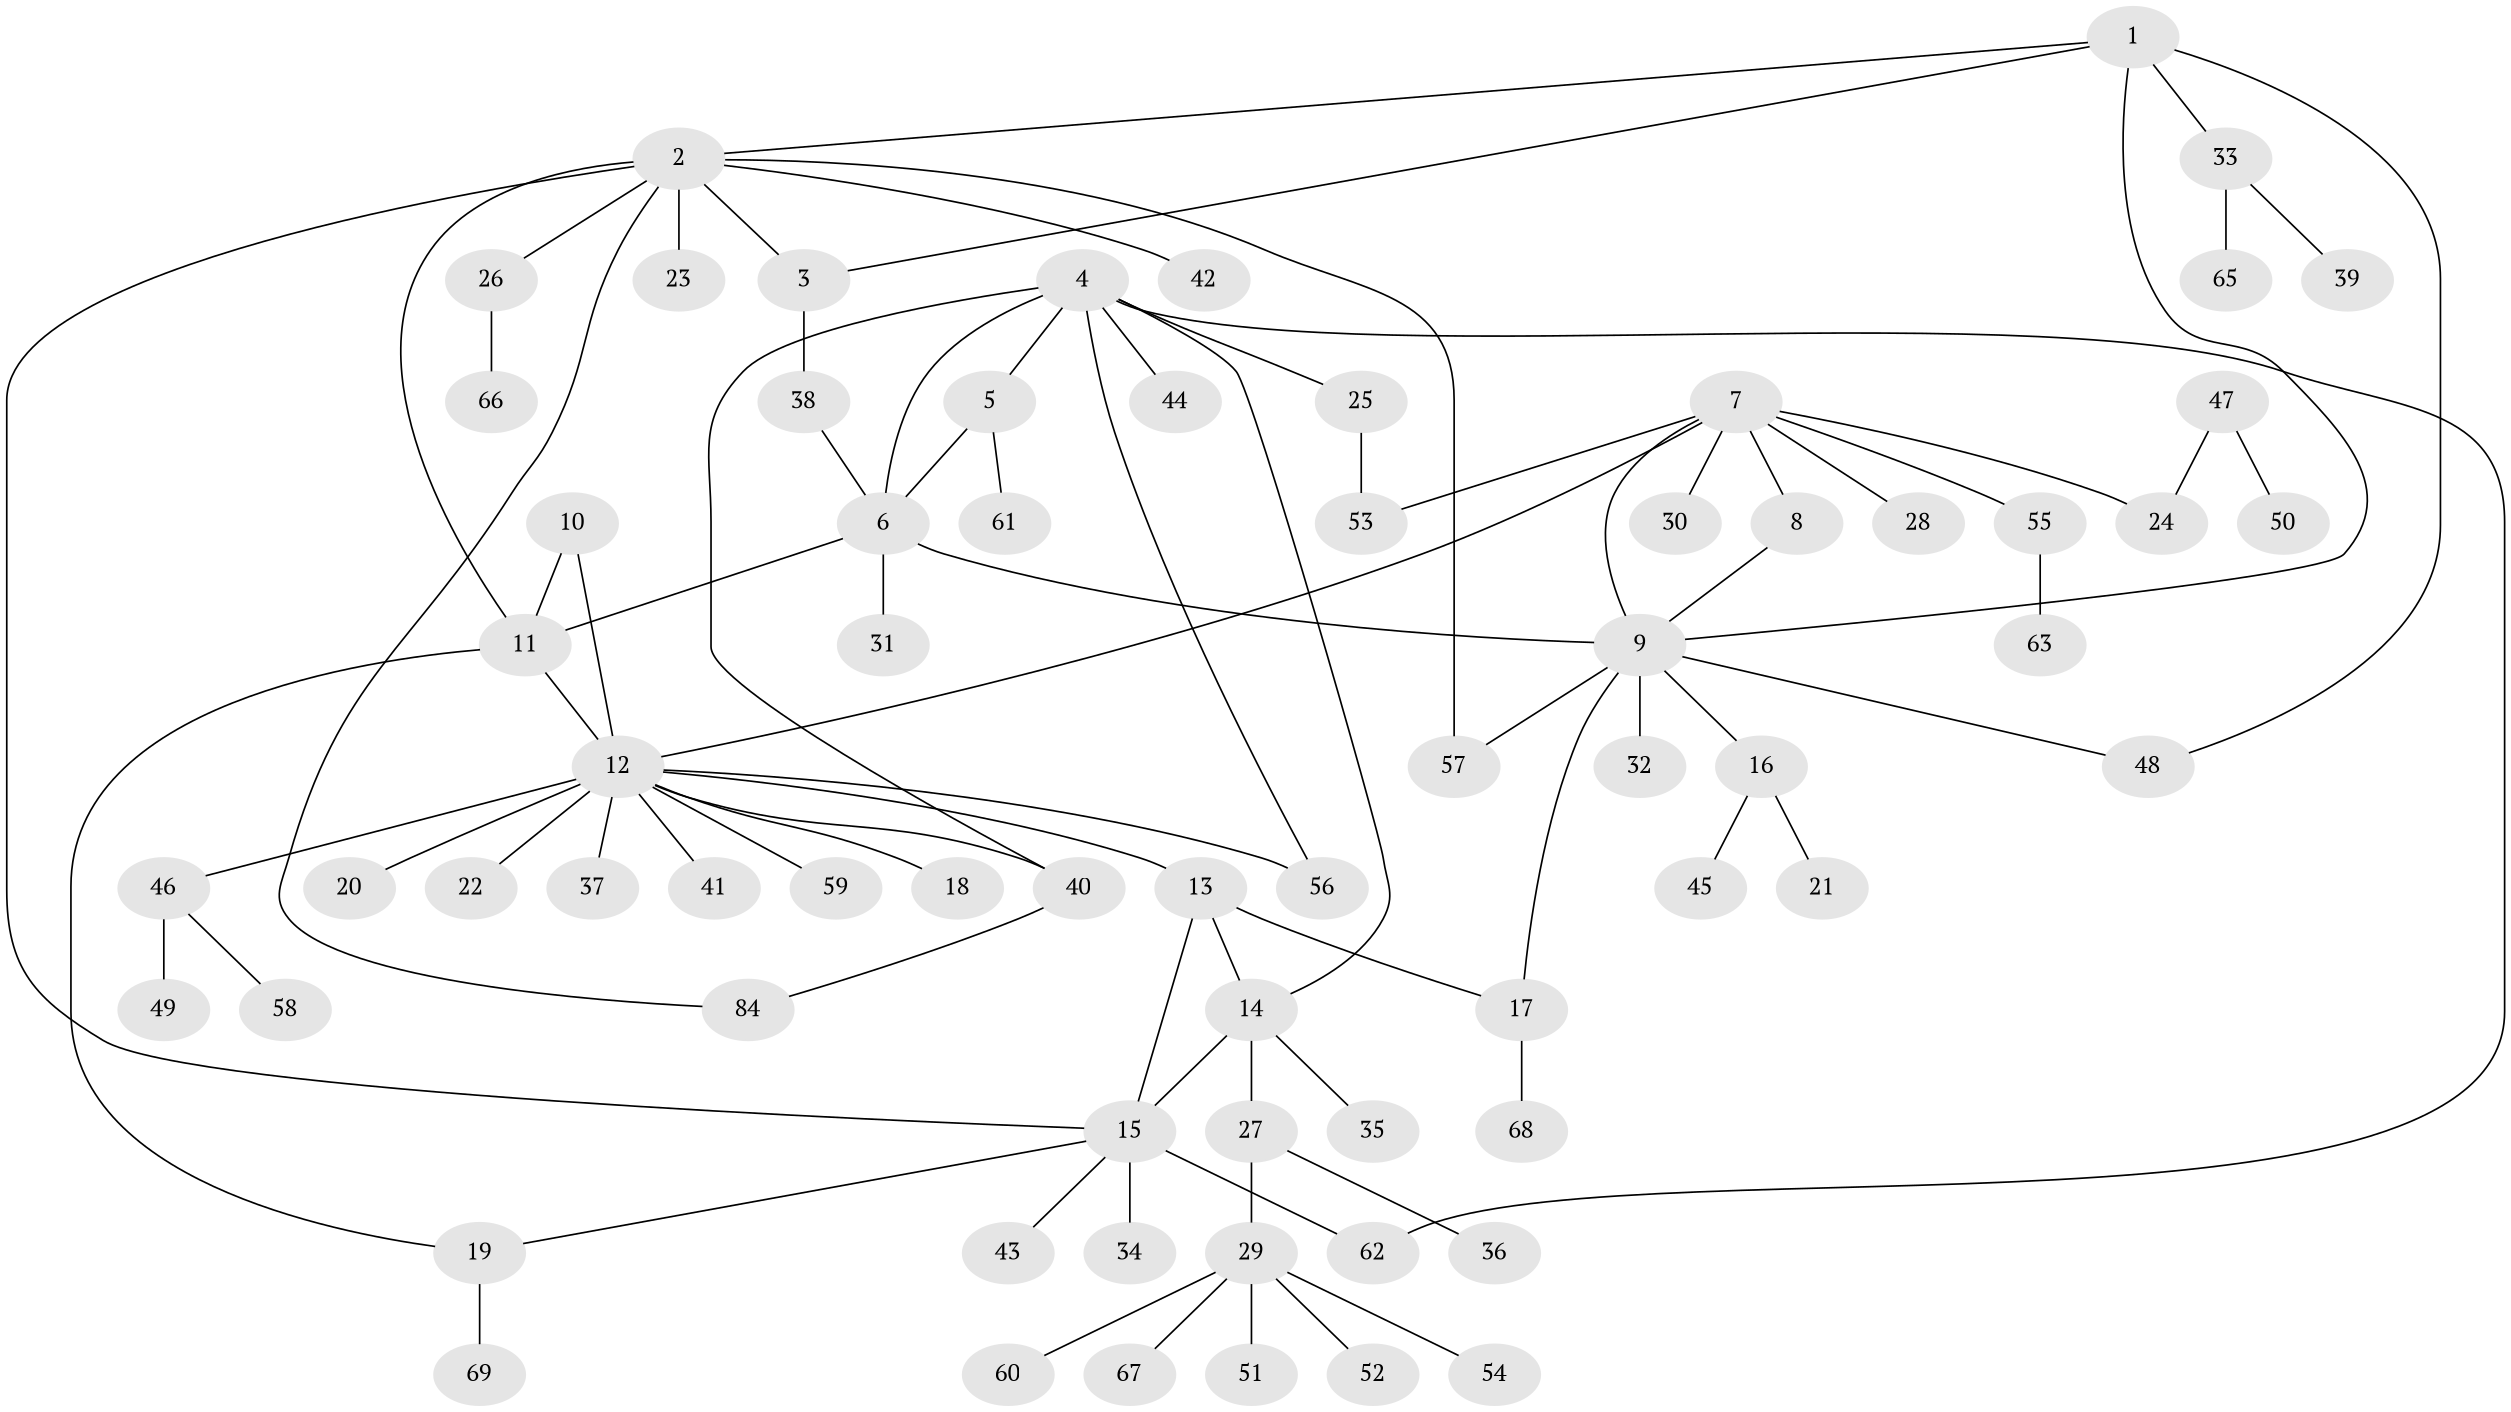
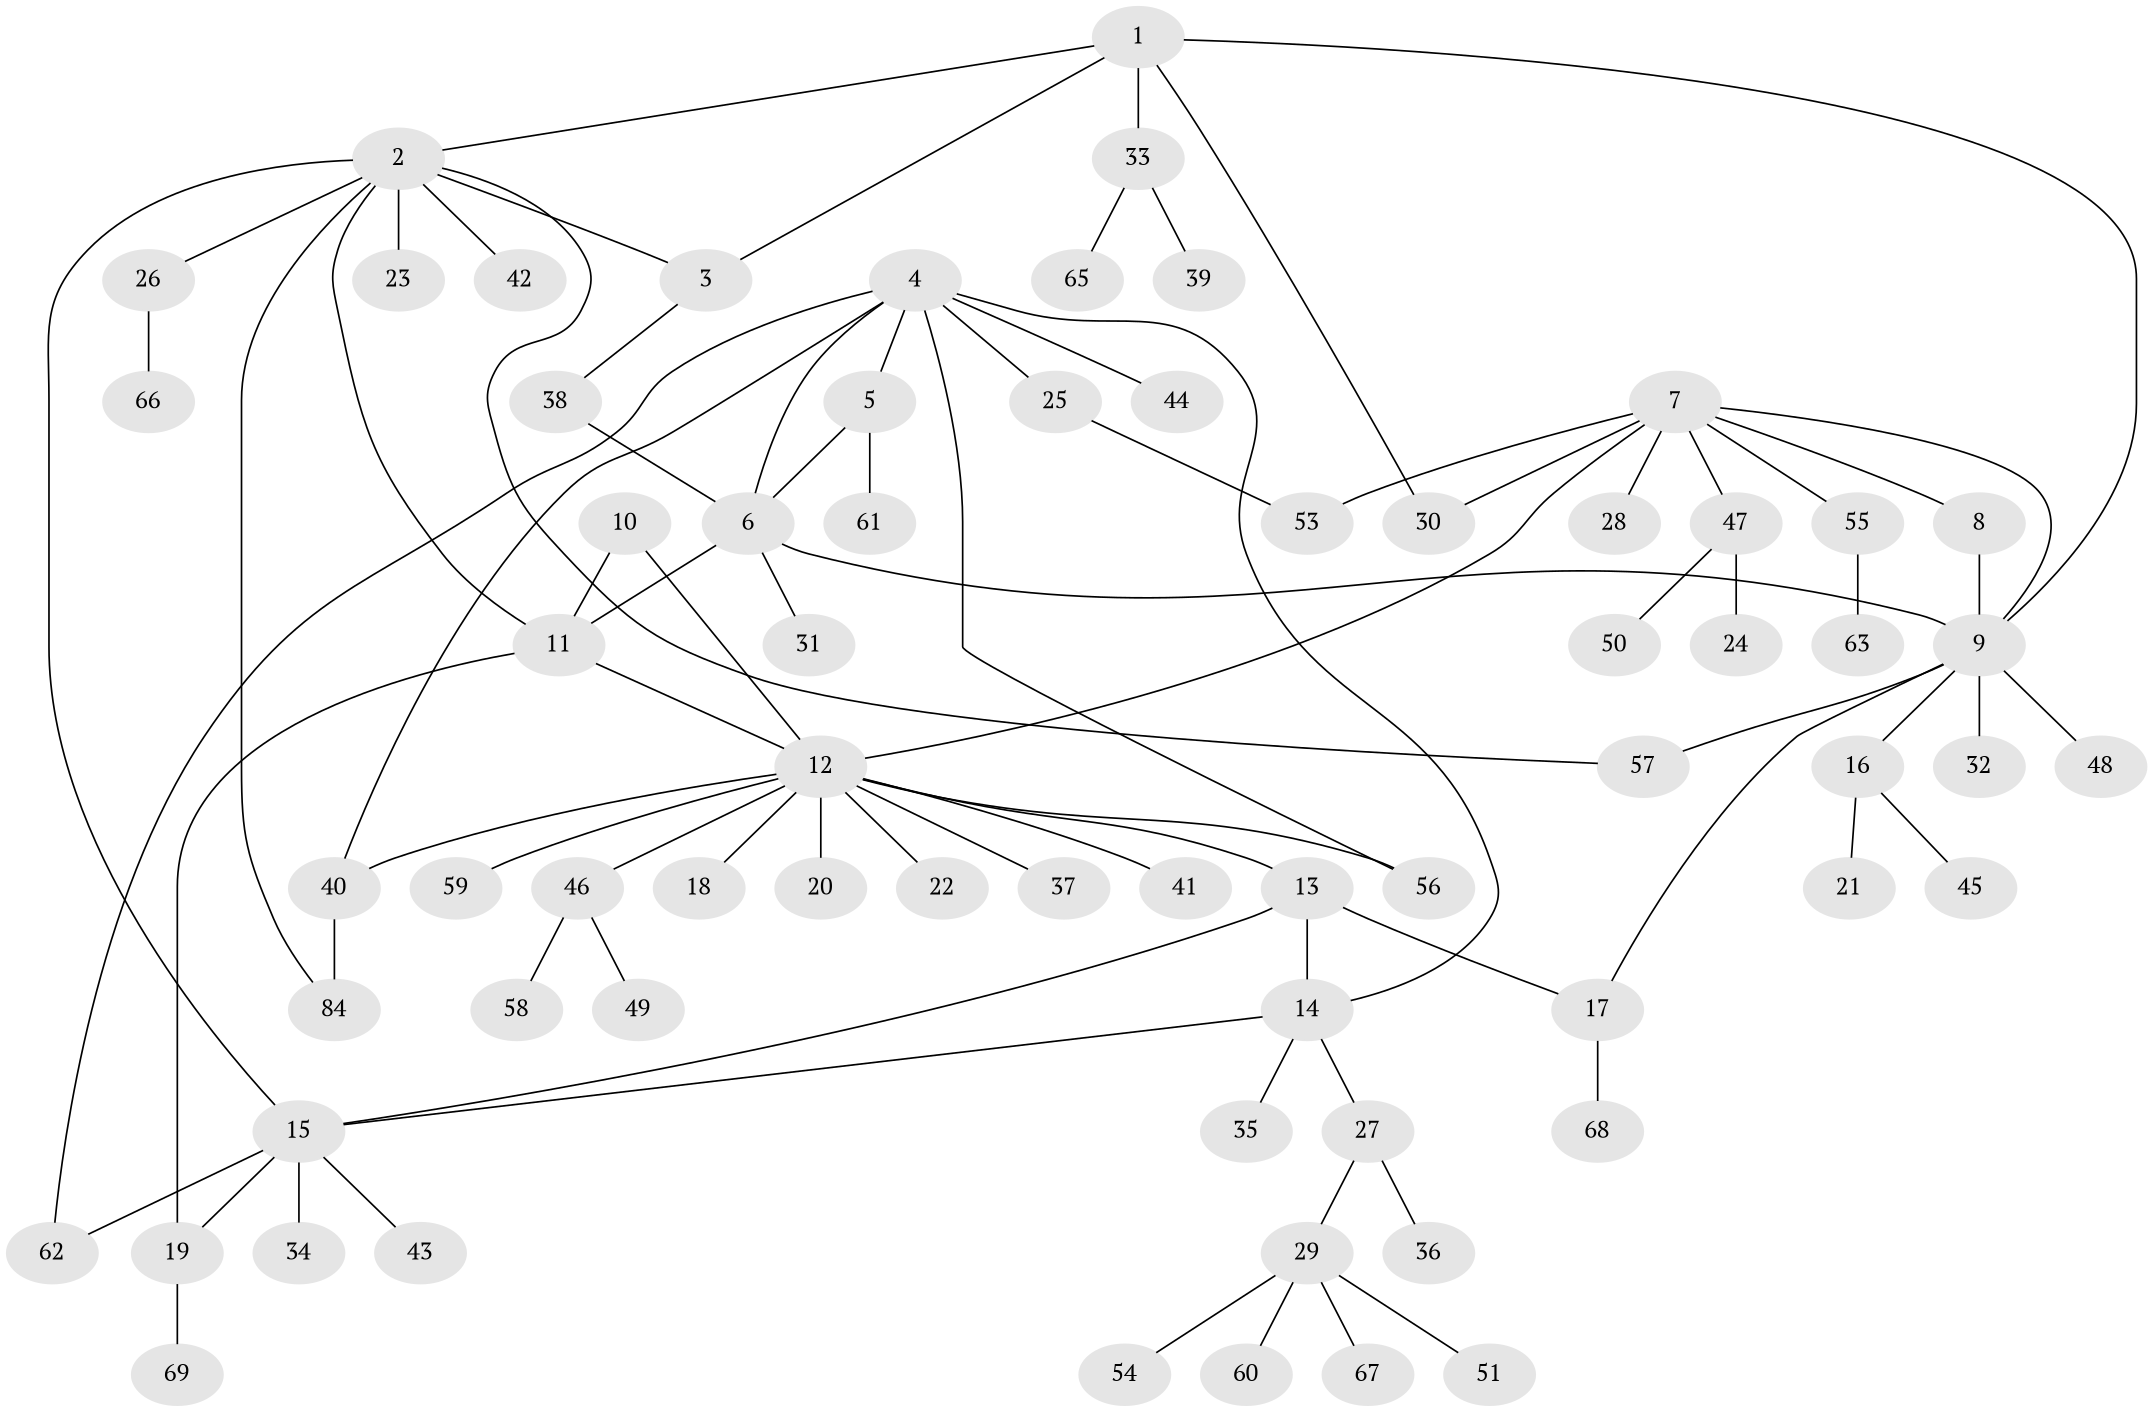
  graph {
    fontname="PT Serif"
    node [color=gray90 fontname="PT Serif" style=filled]
    edge [fontname="PT Serif"]
    1
    2
    3
    9
    33
    48
    11
    15
    23
    26
    42
    57
    n13 [label=84]
    38
    16
    17
    32
    39
    65
    12
    19
    62
    34
    43
    66
    6
    31
    4
    5
    14
    25
    40
    44
    56
    61
    27
    35
    53
    7
    8
    28
    30
    47
    55
    13
    18
    20
    22
    37
    41
    46
    59
    24
    50
    63
    21
    45
    68
    10
    69
    49
    58
    29
    36
    51
-   52
    54
    60
    67
    1 -- 2
    1 -- 3
    1 -- 9
    1 -- 33
-   1 -- 48
+   1 -- 30
    2 -- 3
    2 -- 11
    2 -- 15
    2 -- 23
    2 -- 26
    2 -- 42
    2 -- 57
    2 -- n13
    3 -- 38
    9 -- 48
    9 -- 57
    9 -- 16
    9 -- 17
    9 -- 32
    33 -- 39
    33 -- 65
    11 -- 12
    11 -- 19
    15 -- 19
    15 -- 62
    15 -- 34
    15 -- 43
    26 -- 66
    38 -- 6
    16 -- 21
    16 -- 45
    17 -- 68
    12 -- 40
    12 -- 56
    12 -- 13
    12 -- 18
    12 -- 20
    12 -- 22
    12 -- 37
    12 -- 41
    12 -- 46
    12 -- 59
    19 -- 69
    6 -- 9
    6 -- 11
    6 -- 31
    4 -- 62
    4 -- 6
    4 -- 5
    4 -- 14
    4 -- 25
    4 -- 40
    4 -- 44
    4 -- 56
    5 -- 6
    5 -- 61
    14 -- 15
    14 -- 27
    14 -- 35
    25 -- 53
    40 -- n13
    27 -- 29
    27 -- 36
    7 -- 9
    7 -- 12
    7 -- 53
    7 -- 8
    7 -- 28
    7 -- 30
-   7 -- 24
+   7 -- 47
    7 -- 55
    8 -- 9
    47 -- 24
    47 -- 50
    55 -- 63
    13 -- 15
    13 -- 17
    13 -- 14
    46 -- 49
    46 -- 58
    10 -- 11
    10 -- 12
    29 -- 51
-   29 -- 52
    29 -- 54
    29 -- 60
    29 -- 67
  }
